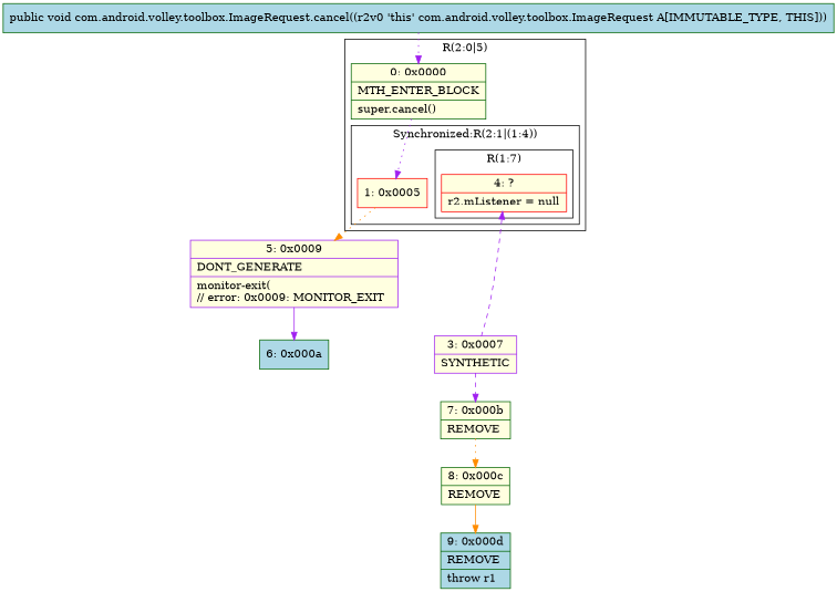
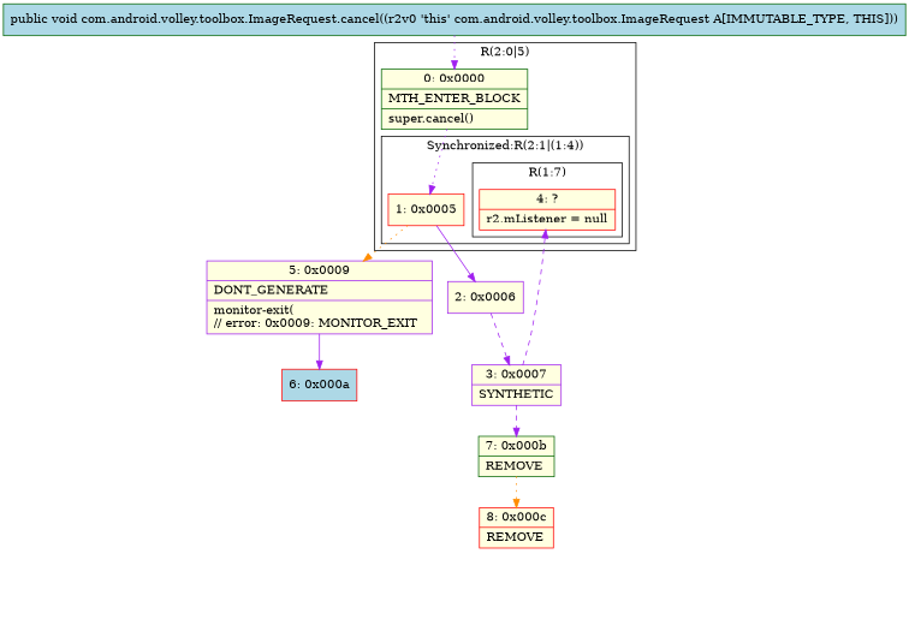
  digraph {
    node [color=darkgreen fillcolor=lightyellow shape=record style=filled]
    edge [color=purple style=dotted]
    n1 [color=red label="{4\:\ ?|r2.mListener = null\l}"]
    n2 [color=red label="{1\:\ 0x0005}"]
    n3 [label="{0\:\ 0x0000|MTH_ENTER_BLOCK\l|super.cancel()\l}"]
+   n4 [color=purple label="{2\:\ 0x0006}"]
    n5 [color=purple label="{5\:\ 0x0009|DONT_GENERATE\l|monitor\-exit(\l\/\/ error: 0x0009: MONITOR_EXIT  \l}"]
    n6 [color=purple label="{3\:\ 0x0007|SYNTHETIC\l}"]
-   n7 [fillcolor=lightblue label="{6\:\ 0x000a}"]
+   n7 [color=red fillcolor=lightblue label="{6\:\ 0x000a}"]
    n8 [label="{7\:\ 0x000b|REMOVE\l}"]
-   n9 [label="{8\:\ 0x000c|REMOVE\l}"]
-   n10 [fillcolor=lightblue label="{9\:\ 0x000d|REMOVE\l|throw r1\l}"]
+   n9 [color=red label="{8\:\ 0x000c|REMOVE\l}"]
    n11 [fillcolor=lightblue label="{public void com.android.volley.toolbox.ImageRequest.cancel((r2v0 'this' com.android.volley.toolbox.ImageRequest A[IMMUTABLE_TYPE, THIS])) }"]
    subgraph cluster_1 {
      label="R(2:0|5)"
      n3
      subgraph cluster_2 {
        label="Synchronized:R(2:1|(1:4))"
        n2
        subgraph cluster_3 {
          label="R(1:7)"
          n1
        }
      }
    }
+   n2 -> n4 [style=solid]
    n2 -> n5 [color=darkorange]
    n3 -> n2
+   n4 -> n6 [style=dashed]
    n5 -> n7 [style=solid]
    n6 -> n1 [style=dashed]
    n6 -> n8 [style=dashed]
    n8 -> n9 [color=darkorange]
-   n9 -> n10 [color=darkorange style=solid]
    n11 -> n3
  }
